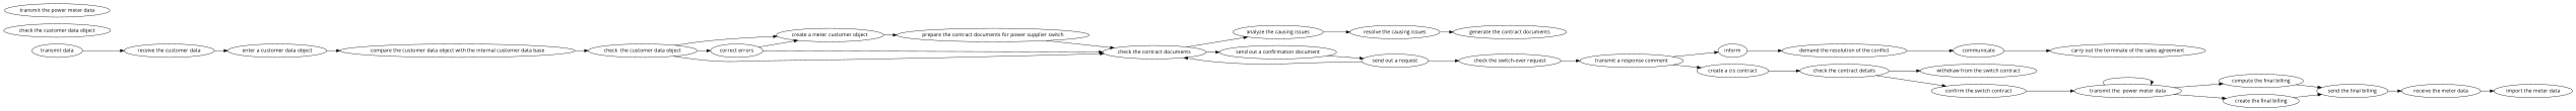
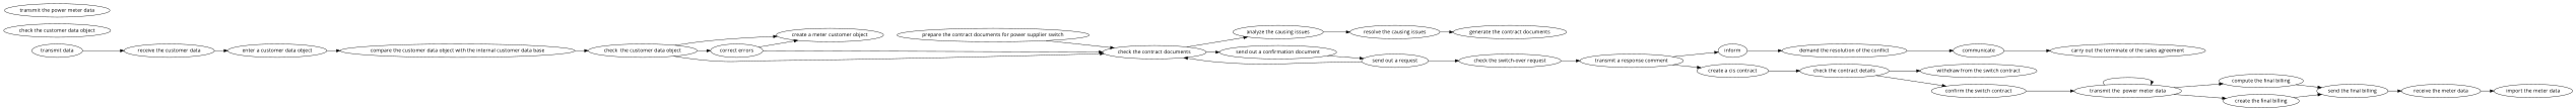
  digraph {
    fontname="Open Sans"
    rankdir=LR
    node [fontname="Open Sans"]
    edge [attrs="{'type': 'flow', 'label': 'flow'}" fontname="Open Sans"]
    "transmit data" [attrs="{'type': 'Activity', 'label': 'transmit data'}"]
    "receive the customer data" [attrs="{'type': 'Activity', 'label': 'receive the customer data'}"]
    "enter a customer data object" [attrs="{'type': 'Activity', 'label': 'enter a customer data object'}"]
    "compare the customer data object with the internal customer data base" [attrs="{'type': 'Activity', 'label': 'compare the customer data object with the internal customer data base'}"]
    "check  the customer data object" [attrs="{'type': 'Activity', 'label': 'check  the customer data object'}"]
    "correct errors" [attrs="{'type': 'Activity', 'label': 'correct errors'}"]
    n7 [attrs="{'type': 'Activity', 'label': 'create a new customer object'}" label="create a meter customer object"]
    "check the contract documents" [attrs="{'type': 'Activity', 'label': 'check the contract documents'}"]
    "prepare the contract documents for power supplier switch" [attrs="{'type': 'Activity', 'label': 'prepare the contract documents for power supplier switch'}"]
    "analyze the causing issues" [attrs="{'type': 'Activity', 'label': 'analyze the causing issues'}"]
    "send out a confirmation document" [attrs="{'type': 'Activity', 'label': 'send out a confirmation document'}"]
    "check the customer data object" [attrs="{'type': 'Activity', 'label': 'check the customer data object'}"]
    "resolve the causing issues" [attrs="{'type': 'Activity', 'label': 'resolve the causing issues'}"]
    "send out a request" [attrs="{'type': 'Activity', 'label': 'send out a request'}"]
    "generate the contract documents" [attrs="{'type': 'Activity', 'label': 'generate the contract documents'}"]
    "check the switch-over request" [attrs="{'type': 'Activity', 'label': 'check the switch-over request'}"]
    "transmit a response comment" [attrs="{'type': 'Activity', 'label': 'transmit a response comment'}"]
    inform [attrs="{'type': 'Activity', 'label': 'inform'}"]
    "create a cis contract" [attrs="{'type': 'Activity', 'label': 'create a cis contract'}"]
    "demand the resolution of the conflict" [attrs="{'type': 'Activity', 'label': 'demand the resolution of the conflict'}"]
    "check the contract details" [attrs="{'type': 'Activity', 'label': 'check the contract details'}"]
    communicate [attrs="{'type': 'Activity', 'label': 'communicate'}"]
    "withdraw from the switch contract" [attrs="{'type': 'Activity', 'label': 'withdraw from the switch contract'}"]
    "confirm the switch contract" [attrs="{'type': 'Activity', 'label': 'confirm the switch contract'}"]
    "carry out the terminate of the sales agreement" [attrs="{'type': 'Activity', 'label': 'carry out the terminate of the sales agreement'}"]
    "transmit the  power meter data" [attrs="{'type': 'Activity', 'label': 'transmit the  power meter data'}"]
    "compute the final billing" [attrs="{'type': 'Activity', 'label': 'compute the final billing'}"]
    "create the final billing" [attrs="{'type': 'Activity', 'label': 'create the final billing'}"]
    "send the final billing" [attrs="{'type': 'Activity', 'label': 'send the final billing'}"]
    "transmit the power meter data" [attrs="{'type': 'Activity', 'label': 'transmit the power meter data'}"]
    "receive the meter data" [attrs="{'type': 'Activity', 'label': 'receive the meter data'}"]
    "import the meter data" [attrs="{'type': 'Activity', 'label': 'import the meter data'}"]
    "transmit data" -> "receive the customer data"
    "receive the customer data" -> "enter a customer data object"
    "enter a customer data object" -> "compare the customer data object with the internal customer data base"
    "compare the customer data object with the internal customer data base" -> "check  the customer data object"
    "check  the customer data object" -> "correct errors"
    "check  the customer data object" -> n7
    "check  the customer data object" -> "check the contract documents"
    "correct errors" -> n7
    "correct errors" -> "check the contract documents"
-   n7 -> "prepare the contract documents for power supplier switch"
    "check the contract documents" -> "analyze the causing issues"
    "check the contract documents" -> "send out a confirmation document"
    "prepare the contract documents for power supplier switch" -> "check the contract documents"
    "analyze the causing issues" -> "resolve the causing issues"
    "send out a confirmation document" -> "send out a request"
    "resolve the causing issues" -> "generate the contract documents"
    "send out a request" -> "check the contract documents"
    "send out a request" -> "check the switch-over request"
    "check the switch-over request" -> "transmit a response comment"
    "transmit a response comment" -> inform
    "transmit a response comment" -> "create a cis contract"
    inform -> "demand the resolution of the conflict"
    "create a cis contract" -> "check the contract details"
    "demand the resolution of the conflict" -> communicate
    "check the contract details" -> "withdraw from the switch contract"
    "check the contract details" -> "confirm the switch contract"
    communicate -> "carry out the terminate of the sales agreement"
    "confirm the switch contract" -> "transmit the  power meter data"
    "transmit the  power meter data" -> "transmit the  power meter data"
    "transmit the  power meter data" -> "compute the final billing"
    "transmit the  power meter data" -> "create the final billing"
    "compute the final billing" -> "send the final billing"
    "create the final billing" -> "send the final billing"
    "send the final billing" -> "receive the meter data"
    "receive the meter data" -> "import the meter data"
  }
